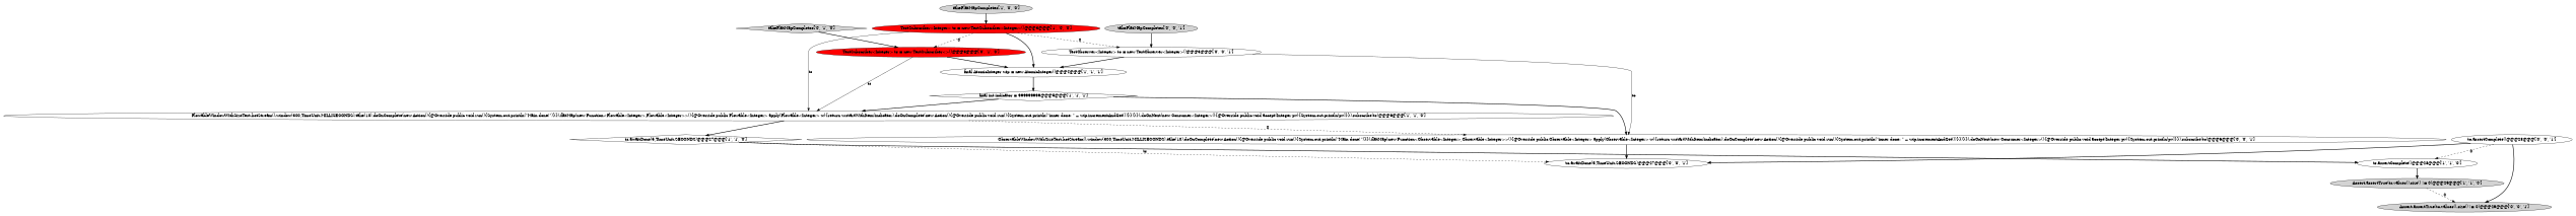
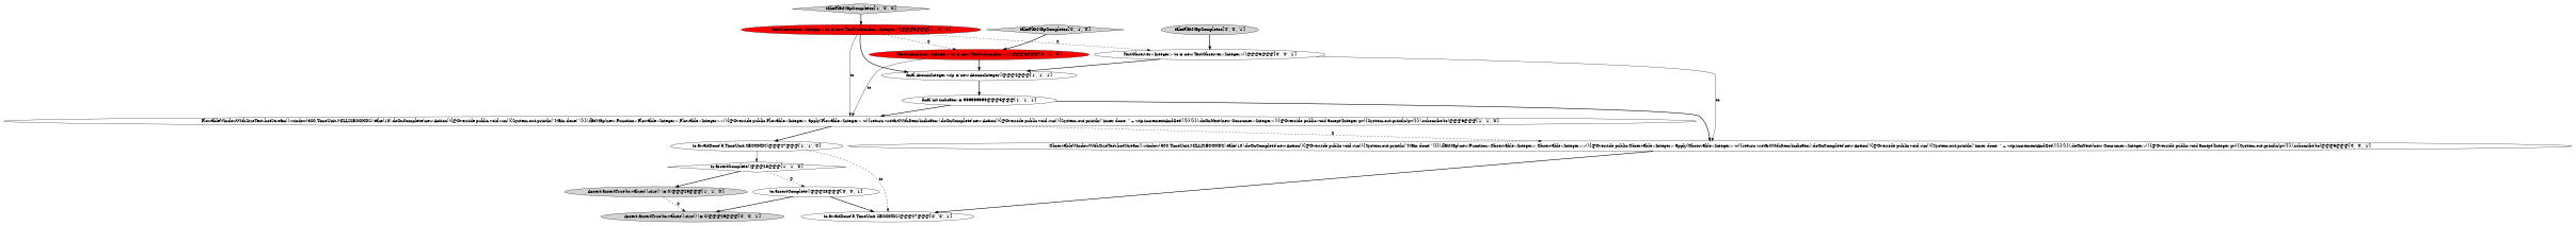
  digraph {
    node [fillcolor=white shape=ellipse style=filled]
    edge [style=bold]
-   n1 [label="final int indicator = 999999999@@@5@@@['1', '1', '1']" shape=diamond]
+   n1 [label="final int indicator = 999999999@@@5@@@['1', '1', '1']"]
    n2 [label="FlowableWindowWithSizeTest.hotStream().window(300,TimeUnit.MILLISECONDS).take(10).doOnComplete(new Action(){@Override public void run(){System.out.println(\"Main done!\")}}).flatMap(new Function<Flowable<Integer>,Flowable<Integer>>(){@Override public Flowable<Integer> apply(Flowable<Integer> w){return w.startWithItem(indicator).doOnComplete(new Action(){@Override public void run(){System.out.println(\"inner done: \" + wip.incrementAndGet())}})}}).doOnNext(new Consumer<Integer>(){@Override public void accept(Integer pv){System.out.println(pv)}}).subscribe(ts)@@@6@@@['1', '1', '0']"]
    n3 [label="ObservableWindowWithSizeTest.hotStream().window(300,TimeUnit.MILLISECONDS).take(10).doOnComplete(new Action(){@Override public void run(){System.out.println(\"Main done!\")}}).flatMap(new Function<Observable<Integer>,Observable<Integer>>(){@Override public Observable<Integer> apply(Observable<Integer> w){return w.startWithItem(indicator).doOnComplete(new Action(){@Override public void run(){System.out.println(\"inner done: \" + wip.incrementAndGet())}})}}).doOnNext(new Consumer<Integer>(){@Override public void accept(Integer pv){System.out.println(pv)}}).subscribe(to)@@@6@@@['0', '0', '1']"]
-   n4 [label="ts.awaitDone(5,TimeUnit.SECONDS)@@@27@@@['1', '1', '0']" shape=diamond]
+   n4 [label="ts.awaitDone(5,TimeUnit.SECONDS)@@@27@@@['1', '1', '0']"]
    n5 [label="to.awaitDone(5,TimeUnit.SECONDS)@@@27@@@['0', '0', '1']"]
    n6 [fillcolor=red label="TestSubscriber<Integer> ts = new TestSubscriber<Integer>()@@@3@@@['1', '0', '0']"]
    n7 [fillcolor=red label="TestSubscriber<Integer> ts = new TestSubscriber<>()@@@3@@@['0', '1', '0']"]
    n8 [label="final AtomicInteger wip = new AtomicInteger()@@@4@@@['1', '1', '1']"]
    n9 [label="TestObserver<Integer> to = new TestObserver<Integer>()@@@3@@@['0', '0', '1']"]
    n10 [fillcolor=lightgray label="Assert.assertTrue(to.values().size() != 0)@@@29@@@['0', '0', '1']"]
-   n11 [label="ts.assertComplete()@@@28@@@['1', '1', '0']"]
+   n11 [label="ts.assertComplete()@@@28@@@['1', '1', '0']" shape=diamond]
    n12 [label="to.assertComplete()@@@28@@@['0', '0', '1']"]
    n13 [fillcolor=lightgray label="Assert.assertTrue(ts.values().size() != 0)@@@29@@@['1', '1', '0']"]
    n14 [fillcolor=lightgray label="takeFlatMapCompletes['0', '0', '1']"]
    n15 [fillcolor=lightgray label="takeFlatMapCompletes['0', '1', '0']" shape=diamond]
-   n16 [fillcolor=lightgray label="takeFlatMapCompletes['1', '0', '0']"]
+   n16 [fillcolor=lightgray label="takeFlatMapCompletes['1', '0', '0']" shape=diamond]
    n1 -> n2
    n1 -> n3
    n2 -> n3 [label=0 style=dashed]
    n2 -> n4
    n3 -> n5
    n4 -> n5 [label=ts style=dashed]
-   n4 -> n11
+   n4 -> n11 [style=solid]
    n6 -> n2 [label=ts style=solid]
    n6 -> n7 [label=0 style=dashed]
    n6 -> n8
    n6 -> n9 [label=0 style=dashed]
    n7 -> n2 [label=ts style=solid]
    n7 -> n8
    n8 -> n1
    n9 -> n3 [label=to style=solid]
    n9 -> n8
-   n12 -> n11 [label=0 style=dashed]
+   n11 -> n12 [label=0 style=dashed]
    n11 -> n13
    n12 -> n5
    n12 -> n10
    n13 -> n10 [label=0 style=dashed]
    n14 -> n9
    n15 -> n7
    n16 -> n6
  }
